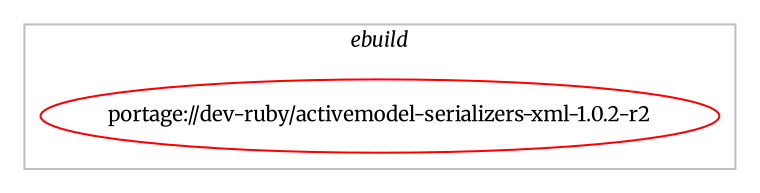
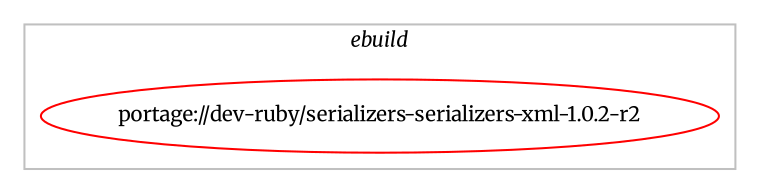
  digraph {
    compound=true
    concentrate=true
    fontname=Merriweather
    fontsize=10
    newrank=true
    rankdir=LR
    ranksep=1.5
-   n1 [color=red fontname=Merriweather fontsize=10 label="portage://dev-ruby/activemodel-serializers-xml-1.0.2-r2" width=4]
+   n1 [color=red fontname=Merriweather fontsize=10 label="portage://dev-ruby/serializers-serializers-xml-1.0.2-r2" width=4]
    subgraph cluster_1 {
      color=gray
      label=<<i>ebuild</i>>
      n1
    }
    subgraph cluster_2 {
      color=gray
      label=<<i>dependencies</i>>
      subgraph cluster_3 {
        color=gray
        fillcolor="#eeeeee"
        label=<<i>compile</i>>
        style=filled
      }
      subgraph cluster_4 {
        color=gray
        fillcolor="#eeeeee"
        label=<<i>compile and run</i>>
        style=filled
      }
      subgraph cluster_5 {
        color=gray
        fillcolor="#eeeeee"
        label=<<i>run</i>>
        style=filled
      }
    }
    subgraph cluster_6 {
      color=gray
      label=<<i>candidates</i>>
      rank=same
    }
  }
